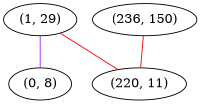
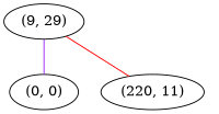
  graph {
    edge [color=red weight=1]
-   "(9, 29)" [label="(1, 29)"]
-   "(0, 0)" [label="(0, 8)"]
+   "(9, 29)"
+   "(0, 0)"
    n3 [label="(220, 11)"]
-   "(236, 150)"
    "(9, 29)" -- "(0, 0)" [color=purple weight=4]
    "(9, 29)" -- n3
-   "(236, 150)" -- n3
  }
